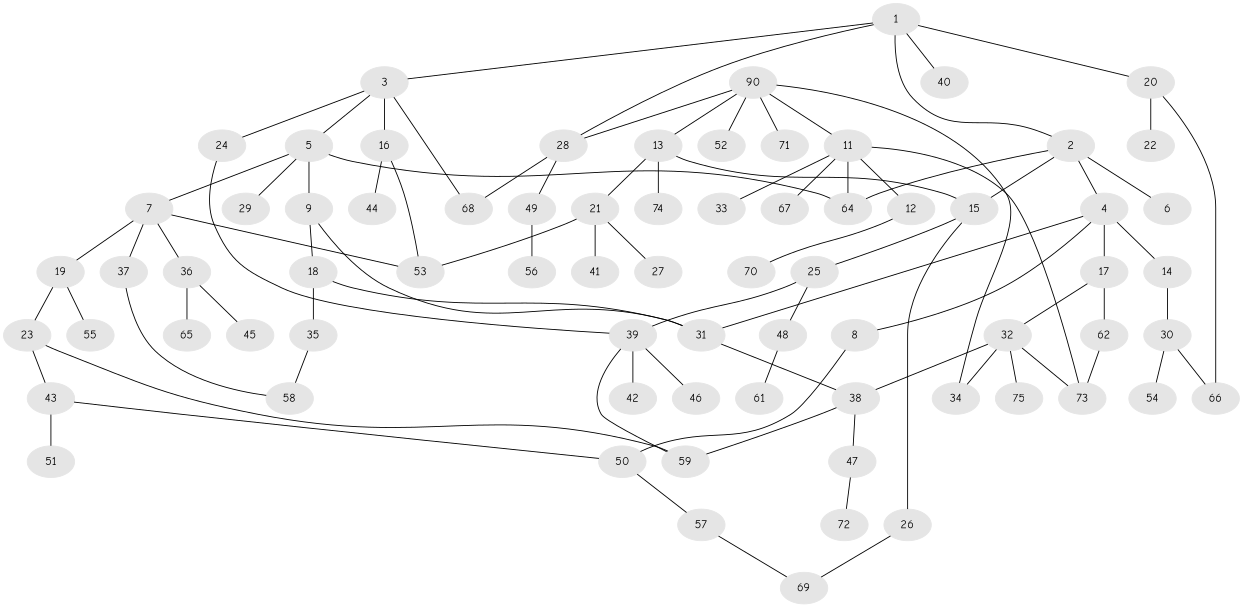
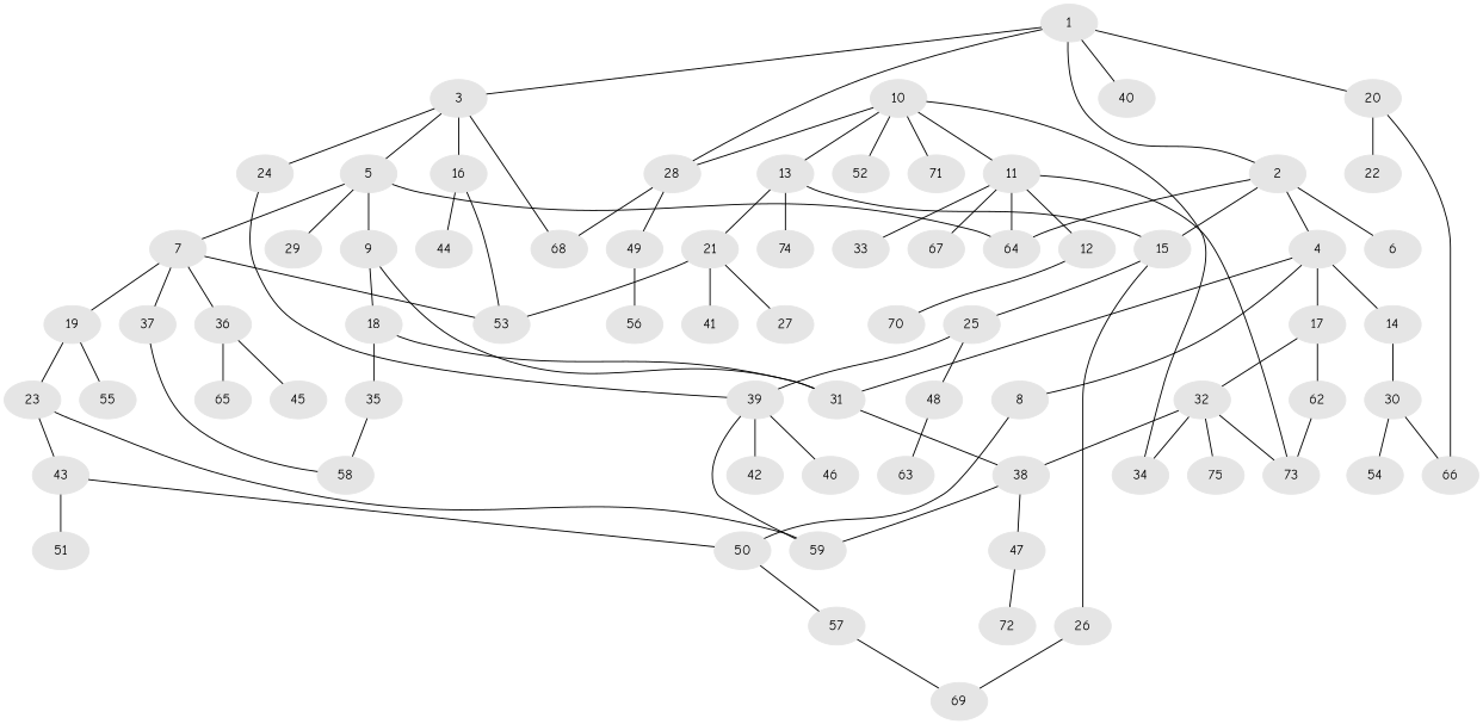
  graph {
    fontname="Comic Neue"
    node [color=gray90 fontname="Comic Neue" style=filled]
    edge [fontname="Comic Neue"]
    1
    2
    3
    20
    28
    40
    4
    6
    15
    64
    5
    16
    24
    68
    22
    66
    49
    8
    14
    17
    31
    25
    26
    7
    9
    29
    53
    44
    39
    50
    30
    32
    62
    38
    19
    36
    37
    18
-   10 [label=90]
+   10
    11
    13
    34
    52
    71
    23
    55
    45
    65
    58
    57
    35
    12
    33
    67
    73
    21
    74
    70
    27
    41
    54
    48
    69
    75
    43
    59
    51
    42
    46
-   63 [label=61]
+   63
    56
    47
    72
    1 -- 2
    1 -- 3
    1 -- 20
    1 -- 28
    1 -- 40
    2 -- 4
    2 -- 6
    2 -- 15
    2 -- 64
    3 -- 5
    3 -- 16
    3 -- 24
    3 -- 68
    20 -- 22
    20 -- 66
    28 -- 68
    28 -- 49
    4 -- 8
    4 -- 14
    4 -- 17
    4 -- 31
    15 -- 25
    15 -- 26
    5 -- 64
    5 -- 7
    5 -- 9
    5 -- 29
    16 -- 53
    16 -- 44
    24 -- 39
    49 -- 56
    8 -- 50
    14 -- 30
    17 -- 32
    17 -- 62
    31 -- 38
    25 -- 39
    25 -- 48
    26 -- 69
    7 -- 53
    7 -- 19
    7 -- 36
    7 -- 37
    9 -- 31
    9 -- 18
    39 -- 59
    39 -- 42
    39 -- 46
    50 -- 57
    30 -- 66
    30 -- 54
    32 -- 38
    32 -- 34
    32 -- 73
    32 -- 75
    62 -- 73
    38 -- 59
    38 -- 47
    19 -- 23
    19 -- 55
    36 -- 45
    36 -- 65
    37 -- 58
    18 -- 31
    18 -- 35
    10 -- 28
    10 -- 11
    10 -- 13
    10 -- 34
    10 -- 52
    10 -- 71
    11 -- 64
    11 -- 12
    11 -- 33
    11 -- 67
    11 -- 73
    13 -- 15
    13 -- 21
    13 -- 74
    23 -- 43
    23 -- 59
    57 -- 69
    35 -- 58
    12 -- 70
    21 -- 53
    21 -- 27
    21 -- 41
    48 -- 63
    43 -- 50
    43 -- 51
    47 -- 72
  }
